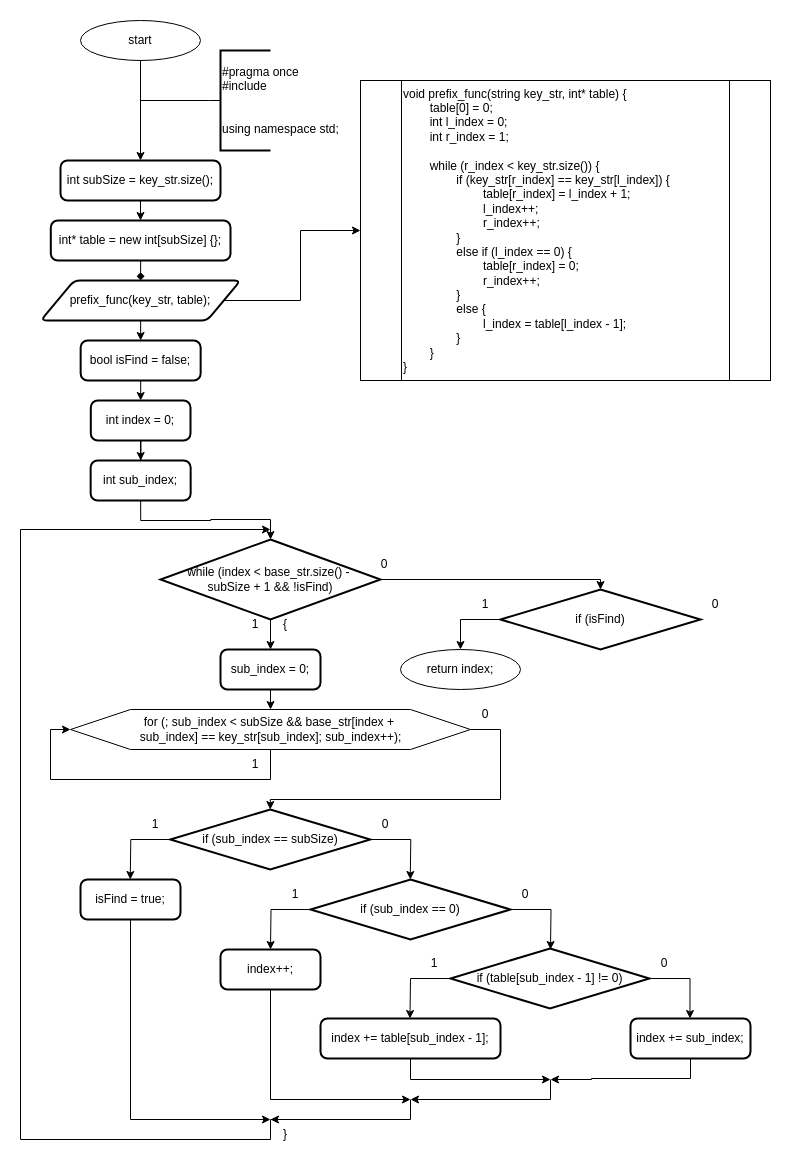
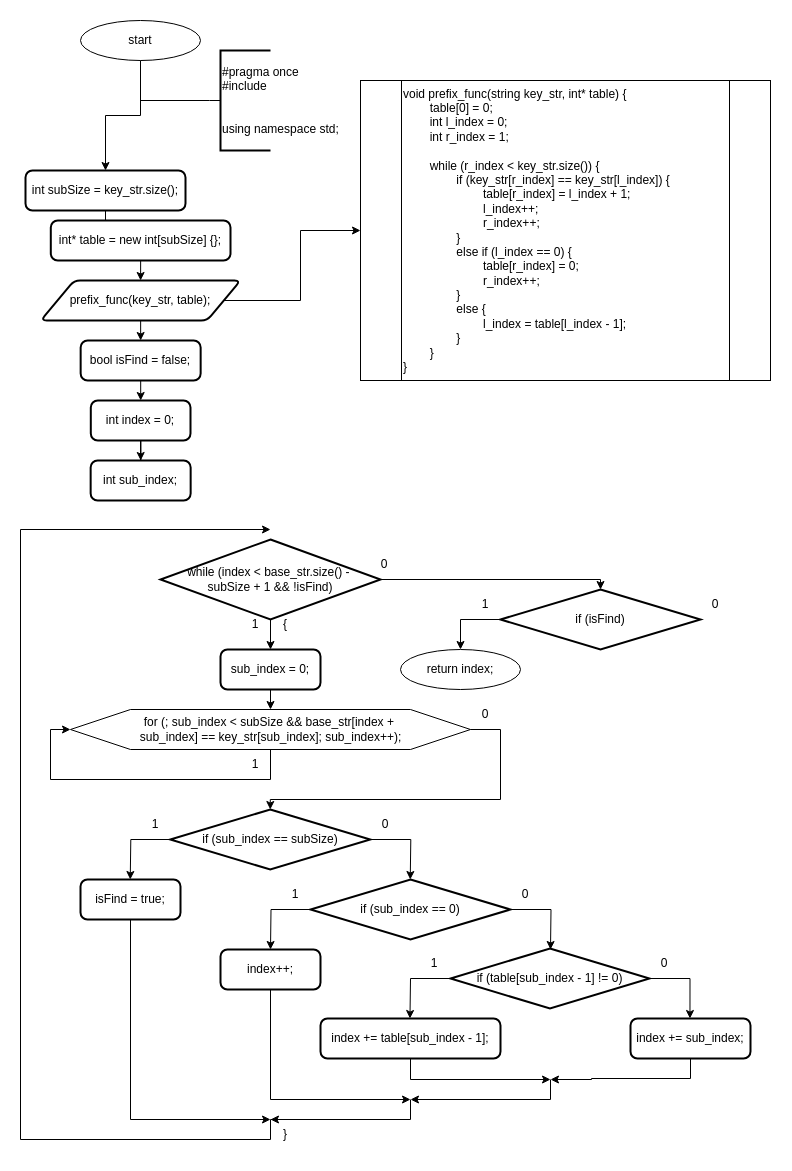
  <mxCell id="0" />
  <mxCell id="1" parent="0" />
  <mxCell id="2" value="start" style="ellipse;whiteSpace=wrap;html=1;" vertex="1" parent="1"><mxGeometry x="80" y="20" width="120" height="40" as="geometry" /></mxCell>
  <mxCell id="3" value="" style="endArrow=classic;html=1;rounded=0;labelBackgroundColor=default;strokeColor=default;align=center;verticalAlign=middle;fontFamily=Helvetica;fontSize=11;fontColor=default;shape=connector;edgeStyle=orthogonalEdgeStyle;exitX=0.5;exitY=1;exitDx=0;exitDy=0;entryX=0.5;entryY=0;entryDx=0;entryDy=0;" edge="1" source="2" parent="1" target="8"><mxGeometry width="50" height="50" relative="1" as="geometry"><mxPoint x="190.29" y="150" as="sourcePoint" /><mxPoint x="140" y="150" as="targetPoint" /></mxGeometry></mxCell>
  <mxCell id="4" style="edgeStyle=orthogonalEdgeStyle;rounded=0;orthogonalLoop=1;jettySize=auto;html=1;exitX=0;exitY=0.5;exitDx=0;exitDy=0;exitPerimeter=0;endArrow=none;endFill=0;strokeWidth=1;" edge="1" source="5" parent="1"><mxGeometry relative="1" as="geometry"><mxPoint x="140" y="100" as="targetPoint" /><mxPoint x="200" y="110" as="sourcePoint" /><Array as="points"><mxPoint x="209" y="100" /></Array></mxGeometry></mxCell>
  <mxCell id="5" value="#pragma once&#10;#include &lt;string&gt;&#10;&#10;&#10;using namespace std;" style="strokeWidth=2;html=1;shape=mxgraph.flowchart.annotation_1;align=left;pointerEvents=1;" vertex="1" parent="1"><mxGeometry x="220" y="50" width="50" height="100" as="geometry" /></mxCell>
  <mxCell id="6" value="&lt;div&gt;void prefix_func(string key_str, int* table) {&lt;/div&gt;&lt;div&gt;&lt;span style=&quot;white-space: normal;&quot;&gt;&lt;span style=&quot;white-space:pre&quot;&gt;&#09;&lt;/span&gt;table[0] = 0;&lt;/span&gt;&lt;/div&gt;&lt;div&gt;&lt;span style=&quot;white-space: normal;&quot;&gt;&lt;span style=&quot;white-space:pre&quot;&gt;&#09;&lt;/span&gt;int l_index = 0;&amp;nbsp;&lt;/span&gt;&lt;/div&gt;&lt;div&gt;&lt;span style=&quot;white-space: normal;&quot;&gt;&lt;span style=&quot;white-space:pre&quot;&gt;&#09;&lt;/span&gt;int r_index = 1;&lt;/span&gt;&lt;/div&gt;&lt;div&gt;&lt;br&gt;&lt;/div&gt;&lt;div&gt;&lt;span style=&quot;white-space: normal;&quot;&gt;&lt;span style=&quot;white-space:pre&quot;&gt;&#09;&lt;/span&gt;while (r_index &amp;lt; key_str.size()) {&lt;/span&gt;&lt;/div&gt;&lt;div&gt;&lt;span style=&quot;white-space: normal;&quot;&gt;&lt;span style=&quot;white-space:pre&quot;&gt;&#09;&#09;&lt;/span&gt;if (key_str[r_index] == key_str[l_index]) {&lt;/span&gt;&lt;/div&gt;&lt;div&gt;&lt;span style=&quot;white-space: normal;&quot;&gt;&lt;span style=&quot;white-space:pre&quot;&gt;&#09;&#09;&#09;&lt;/span&gt;table[r_index] = l_index + 1;&lt;/span&gt;&lt;/div&gt;&lt;div&gt;&lt;span style=&quot;white-space: normal;&quot;&gt;&lt;span style=&quot;white-space:pre&quot;&gt;&#09;&#09;&#09;&lt;/span&gt;l_index++;&lt;/span&gt;&lt;/div&gt;&lt;div&gt;&lt;span style=&quot;white-space: normal;&quot;&gt;&lt;span style=&quot;white-space:pre&quot;&gt;&#09;&#09;&#09;&lt;/span&gt;r_index++;&lt;/span&gt;&lt;/div&gt;&lt;div&gt;&lt;span style=&quot;white-space: normal;&quot;&gt;&lt;span style=&quot;white-space:pre&quot;&gt;&#09;&#09;&lt;/span&gt;}&lt;/span&gt;&lt;/div&gt;&lt;div&gt;&lt;span style=&quot;white-space: normal;&quot;&gt;&lt;span style=&quot;white-space:pre&quot;&gt;&#09;&#09;&lt;/span&gt;else if (l_index == 0) {&lt;/span&gt;&lt;/div&gt;&lt;div&gt;&lt;span style=&quot;white-space: normal;&quot;&gt;&lt;span style=&quot;white-space:pre&quot;&gt;&#09;&#09;&#09;&lt;/span&gt;table[r_index] = 0;&lt;/span&gt;&lt;/div&gt;&lt;div&gt;&lt;span style=&quot;white-space: normal;&quot;&gt;&lt;span style=&quot;white-space:pre&quot;&gt;&#09;&#09;&#09;&lt;/span&gt;r_index++;&lt;/span&gt;&lt;/div&gt;&lt;div&gt;&lt;span style=&quot;white-space: normal;&quot;&gt;&lt;span style=&quot;white-space:pre&quot;&gt;&#09;&#09;&lt;/span&gt;}&lt;/span&gt;&lt;/div&gt;&lt;div&gt;&lt;span style=&quot;white-space: normal;&quot;&gt;&lt;span style=&quot;white-space:pre&quot;&gt;&#09;&#09;&lt;/span&gt;else {&lt;/span&gt;&lt;/div&gt;&lt;div&gt;&lt;span style=&quot;white-space: normal;&quot;&gt;&lt;span style=&quot;white-space:pre&quot;&gt;&#09;&#09;&#09;&lt;/span&gt;l_index = table[l_index - 1];&lt;/span&gt;&lt;/div&gt;&lt;div&gt;&lt;span style=&quot;white-space: normal;&quot;&gt;&lt;span style=&quot;white-space:pre&quot;&gt;&#09;&#09;&lt;/span&gt;}&lt;/span&gt;&lt;/div&gt;&lt;div&gt;&lt;span style=&quot;white-space: normal;&quot;&gt;&lt;span style=&quot;white-space:pre&quot;&gt;&#09;&lt;/span&gt;}&lt;/span&gt;&lt;/div&gt;&lt;div&gt;}&lt;/div&gt;" style="shape=process;whiteSpace=wrap;html=1;backgroundOutline=1;align=left;" vertex="1" parent="1"><mxGeometry x="360" y="80" width="410" height="300" as="geometry" /></mxCell>
  <mxCell id="7" style="edgeStyle=orthogonalEdgeStyle;rounded=0;orthogonalLoop=1;jettySize=auto;html=1;exitX=0.5;exitY=1;exitDx=0;exitDy=0;" edge="1" parent="1" source="8" target="10"><mxGeometry relative="1" as="geometry"><mxPoint x="140.148" y="240" as="targetPoint" /></mxGeometry></mxCell>
- <mxCell id="8" value="int subSize = key_str.size();" style="rounded=1;whiteSpace=wrap;html=1;absoluteArcSize=1;arcSize=14;strokeWidth=2;" vertex="1" parent="1"><mxGeometry x="60" y="160" width="160" height="40" as="geometry" /></mxCell>
- <mxCell id="9" style="edgeStyle=orthogonalEdgeStyle;rounded=0;orthogonalLoop=1;jettySize=auto;html=1;exitX=0.5;exitY=1;exitDx=0;exitDy=0;endArrow=diamond;" edge="1" parent="1" source="10" target="13"><mxGeometry relative="1" as="geometry"><mxPoint x="140.148" y="300" as="targetPoint" /></mxGeometry></mxCell>
+ <mxCell id="8" value="int subSize = key_str.size();" style="rounded=1;whiteSpace=wrap;html=1;absoluteArcSize=1;arcSize=14;strokeWidth=2;" vertex="1" parent="1"><mxGeometry x="25" y="170" width="160" height="40" as="geometry" /></mxCell>
+ <mxCell id="9" style="edgeStyle=orthogonalEdgeStyle;rounded=0;orthogonalLoop=1;jettySize=auto;html=1;exitX=0.5;exitY=1;exitDx=0;exitDy=0;" edge="1" parent="1" source="10" target="13"><mxGeometry relative="1" as="geometry"><mxPoint x="140.148" y="300" as="targetPoint" /></mxGeometry></mxCell>
  <mxCell id="10" value="int* table = new int[subSize] {};" style="rounded=1;whiteSpace=wrap;html=1;absoluteArcSize=1;arcSize=14;strokeWidth=2;" vertex="1" parent="1"><mxGeometry x="50.3" y="220" width="179.7" height="40" as="geometry" /></mxCell>
  <mxCell id="11" style="edgeStyle=orthogonalEdgeStyle;rounded=0;orthogonalLoop=1;jettySize=auto;html=1;exitX=1;exitY=0.5;exitDx=0;exitDy=0;entryX=0;entryY=0.5;entryDx=0;entryDy=0;" edge="1" parent="1" source="13" target="6"><mxGeometry relative="1" as="geometry" /></mxCell>
  <mxCell id="12" style="edgeStyle=orthogonalEdgeStyle;rounded=0;orthogonalLoop=1;jettySize=auto;html=1;exitX=0.5;exitY=1;exitDx=0;exitDy=0;entryX=0.5;entryY=0;entryDx=0;entryDy=0;" edge="1" parent="1" source="13" target="15"><mxGeometry relative="1" as="geometry" /></mxCell>
  <mxCell id="13" value="prefix_func(key_str, table);" style="shape=parallelogram;html=1;strokeWidth=2;perimeter=parallelogramPerimeter;whiteSpace=wrap;rounded=1;arcSize=12;size=0.167;" vertex="1" parent="1"><mxGeometry x="40.3" y="280" width="199.7" height="40" as="geometry" /></mxCell>
  <mxCell id="14" value="" style="edgeStyle=orthogonalEdgeStyle;rounded=0;orthogonalLoop=1;jettySize=auto;html=1;" edge="1" parent="1" source="15" target="17"><mxGeometry relative="1" as="geometry" /></mxCell>
  <mxCell id="15" value="bool isFind = false;" style="rounded=1;whiteSpace=wrap;html=1;absoluteArcSize=1;arcSize=14;strokeWidth=2;" vertex="1" parent="1"><mxGeometry x="80.15" y="340" width="120" height="40" as="geometry" /></mxCell>
  <mxCell id="16" style="edgeStyle=orthogonalEdgeStyle;rounded=0;orthogonalLoop=1;jettySize=auto;html=1;exitX=0.5;exitY=1;exitDx=0;exitDy=0;" edge="1" parent="1" source="17" target="18"><mxGeometry relative="1" as="geometry"><mxPoint x="140.15" y="480" as="targetPoint" /></mxGeometry></mxCell>
  <mxCell id="17" value="int index = 0;" style="rounded=1;whiteSpace=wrap;html=1;absoluteArcSize=1;arcSize=14;strokeWidth=2;" vertex="1" parent="1"><mxGeometry x="90.3" y="400" width="99.7" height="40" as="geometry" /></mxCell>
  <mxCell id="18" value="int sub_index;" style="rounded=1;whiteSpace=wrap;html=1;absoluteArcSize=1;arcSize=14;strokeWidth=2;" vertex="1" parent="1"><mxGeometry x="90.15" y="460" width="100" height="40" as="geometry" /></mxCell>
  <mxCell id="19" style="edgeStyle=orthogonalEdgeStyle;rounded=0;orthogonalLoop=1;jettySize=auto;html=1;exitX=1;exitY=0.5;exitDx=0;exitDy=0;exitPerimeter=0;entryX=0.5;entryY=0;entryDx=0;entryDy=0;entryPerimeter=0;" edge="1" parent="1" source="21" target="42"><mxGeometry relative="1" as="geometry"><mxPoint x="410" y="579" as="targetPoint" /><Array as="points"><mxPoint x="600" y="579" /></Array></mxGeometry></mxCell>
  <mxCell id="20" style="edgeStyle=orthogonalEdgeStyle;rounded=0;orthogonalLoop=1;jettySize=auto;html=1;exitX=0.5;exitY=1;exitDx=0;exitDy=0;exitPerimeter=0;" edge="1" parent="1" source="21"><mxGeometry relative="1" as="geometry"><mxPoint x="270" y="649" as="targetPoint" /></mxGeometry></mxCell>
  <mxCell id="21" value="while (index &amp;lt; base_str.size() -&amp;nbsp;&lt;div&gt;subSize + 1 &amp;amp;&amp;amp; !isFind)&lt;/div&gt;" style="strokeWidth=2;html=1;shape=mxgraph.flowchart.decision;whiteSpace=wrap;" vertex="1" parent="1"><mxGeometry x="160" y="539" width="220" height="80" as="geometry" /></mxCell>
  <mxCell id="22" value="1" style="text;html=1;strokeColor=none;fillColor=none;align=center;verticalAlign=middle;whiteSpace=wrap;rounded=0;" vertex="1" parent="1"><mxGeometry x="240" y="609" width="30" height="30" as="geometry" /></mxCell>
  <mxCell id="23" value="0" style="text;html=1;strokeColor=none;fillColor=none;align=center;verticalAlign=middle;whiteSpace=wrap;rounded=0;" vertex="1" parent="1"><mxGeometry x="369.29" y="549" width="30" height="30" as="geometry" /></mxCell>
  <mxCell id="24" value="{" style="text;html=1;strokeColor=none;fillColor=none;align=center;verticalAlign=middle;whiteSpace=wrap;rounded=0;" vertex="1" parent="1"><mxGeometry x="270" y="609" width="30" height="30" as="geometry" /></mxCell>
  <mxCell id="25" style="edgeStyle=orthogonalEdgeStyle;rounded=0;orthogonalLoop=1;jettySize=auto;html=1;exitX=0.5;exitY=1;exitDx=0;exitDy=0;entryX=0.5;entryY=0;entryDx=0;entryDy=0;" edge="1" parent="1" source="26" target="29"><mxGeometry relative="1" as="geometry" /></mxCell>
  <mxCell id="26" value="sub_index = 0;" style="rounded=1;whiteSpace=wrap;html=1;absoluteArcSize=1;arcSize=14;strokeWidth=2;" vertex="1" parent="1"><mxGeometry x="220" y="649" width="100" height="40" as="geometry" /></mxCell>
  <mxCell id="27" style="edgeStyle=orthogonalEdgeStyle;rounded=0;orthogonalLoop=1;jettySize=auto;html=1;exitX=0.5;exitY=1;exitDx=0;exitDy=0;entryX=0;entryY=0.5;entryDx=0;entryDy=0;" edge="1" parent="1" source="29" target="29"><mxGeometry relative="1" as="geometry"><mxPoint x="270" y="789" as="targetPoint" /><Array as="points"><mxPoint x="270" y="779" /><mxPoint x="50" y="779" /><mxPoint x="50" y="729" /></Array></mxGeometry></mxCell>
  <mxCell id="28" style="edgeStyle=orthogonalEdgeStyle;rounded=0;orthogonalLoop=1;jettySize=auto;html=1;exitX=1;exitY=0.5;exitDx=0;exitDy=0;entryX=0.5;entryY=0;entryDx=0;entryDy=0;entryPerimeter=0;" edge="1" parent="1" source="29" target="35"><mxGeometry relative="1" as="geometry"><mxPoint x="500" y="779" as="targetPoint" /><Array as="points"><mxPoint x="500" y="729" /><mxPoint x="500" y="799" /><mxPoint x="270" y="799" /></Array></mxGeometry></mxCell>
  <mxCell id="29" value="&lt;div&gt;for (; sub_index &amp;lt; subSize &amp;amp;&amp;amp;&amp;nbsp;&lt;span style=&quot;background-color: initial;&quot;&gt;base_str[index +&amp;nbsp;&lt;/span&gt;&lt;/div&gt;&lt;div&gt;&lt;span style=&quot;background-color: initial;&quot;&gt;sub_index] == key_str[sub_index]; sub_index++);&lt;/span&gt;&lt;/div&gt;" style="verticalLabelPosition=middle;verticalAlign=middle;html=1;shape=hexagon;perimeter=hexagonPerimeter2;arcSize=6;size=0.15;labelPosition=center;align=center;" vertex="1" parent="1"><mxGeometry x="70" y="709" width="400" height="40" as="geometry" /></mxCell>
  <mxCell id="30" value="1" style="text;html=1;strokeColor=none;fillColor=none;align=center;verticalAlign=middle;whiteSpace=wrap;rounded=0;" vertex="1" parent="1"><mxGeometry x="240" y="749" width="30" height="30" as="geometry" /></mxCell>
  <mxCell id="31" value="0" style="text;html=1;strokeColor=none;fillColor=none;align=center;verticalAlign=middle;whiteSpace=wrap;rounded=0;" vertex="1" parent="1"><mxGeometry x="470" y="699" width="30" height="30" as="geometry" /></mxCell>
  <mxCell id="32" value="}" style="text;html=1;strokeColor=none;fillColor=none;align=center;verticalAlign=middle;whiteSpace=wrap;rounded=0;" vertex="1" parent="1"><mxGeometry x="270" y="1119" width="30" height="30" as="geometry" /></mxCell>
  <mxCell id="33" style="edgeStyle=orthogonalEdgeStyle;rounded=0;orthogonalLoop=1;jettySize=auto;html=1;exitX=0;exitY=0.5;exitDx=0;exitDy=0;exitPerimeter=0;" edge="1" parent="1" source="35"><mxGeometry relative="1" as="geometry"><mxPoint x="129.75" y="879" as="targetPoint" /></mxGeometry></mxCell>
  <mxCell id="34" style="edgeStyle=orthogonalEdgeStyle;rounded=0;orthogonalLoop=1;jettySize=auto;html=1;exitX=1;exitY=0.5;exitDx=0;exitDy=0;exitPerimeter=0;" edge="1" parent="1" source="35"><mxGeometry relative="1" as="geometry"><mxPoint x="409.75" y="879" as="targetPoint" /></mxGeometry></mxCell>
  <mxCell id="35" value="if (sub_index == subSize)" style="strokeWidth=2;html=1;shape=mxgraph.flowchart.decision;whiteSpace=wrap;" vertex="1" parent="1"><mxGeometry x="169.75" y="809" width="200" height="60" as="geometry" /></mxCell>
  <mxCell id="36" value="1" style="text;html=1;strokeColor=none;fillColor=none;align=center;verticalAlign=middle;whiteSpace=wrap;rounded=0;" vertex="1" parent="1"><mxGeometry x="139.75" y="809" width="30" height="30" as="geometry" /></mxCell>
  <mxCell id="37" value="0" style="text;html=1;strokeColor=none;fillColor=none;align=center;verticalAlign=middle;whiteSpace=wrap;rounded=0;" vertex="1" parent="1"><mxGeometry x="369.75" y="809" width="30" height="30" as="geometry" /></mxCell>
  <mxCell id="38" style="edgeStyle=orthogonalEdgeStyle;rounded=0;orthogonalLoop=1;jettySize=auto;html=1;exitX=0.5;exitY=1;exitDx=0;exitDy=0;" edge="1" parent="1" source="39"><mxGeometry relative="1" as="geometry"><mxPoint x="270" y="1119" as="targetPoint" /><Array as="points"><mxPoint x="130" y="1119" /></Array></mxGeometry></mxCell>
  <mxCell id="39" value="isFind = true;" style="rounded=1;whiteSpace=wrap;html=1;absoluteArcSize=1;arcSize=14;strokeWidth=2;" vertex="1" parent="1"><mxGeometry x="80" y="879" width="100" height="40" as="geometry" /></mxCell>
  <mxCell id="40" style="edgeStyle=orthogonalEdgeStyle;rounded=0;orthogonalLoop=1;jettySize=auto;html=1;" edge="1" parent="1"><mxGeometry relative="1" as="geometry"><mxPoint x="270" y="529" as="targetPoint" /><Array as="points"><mxPoint x="270" y="1119" /><mxPoint x="270" y="1139" /><mxPoint x="20" y="1139" /><mxPoint x="20" y="529" /></Array><mxPoint x="280" y="1119" as="sourcePoint" /></mxGeometry></mxCell>
  <mxCell id="41" style="edgeStyle=orthogonalEdgeStyle;rounded=0;orthogonalLoop=1;jettySize=auto;html=1;exitX=0;exitY=0.5;exitDx=0;exitDy=0;exitPerimeter=0;entryX=0.5;entryY=0;entryDx=0;entryDy=0;" edge="1" parent="1" source="42" target="45"><mxGeometry relative="1" as="geometry"><mxPoint x="460" y="659" as="targetPoint" /></mxGeometry></mxCell>
  <mxCell id="42" value="if (isFind)" style="strokeWidth=2;html=1;shape=mxgraph.flowchart.decision;whiteSpace=wrap;" vertex="1" parent="1"><mxGeometry x="500" y="589" width="200" height="60" as="geometry" /></mxCell>
  <mxCell id="43" value="1" style="text;html=1;strokeColor=none;fillColor=none;align=center;verticalAlign=middle;whiteSpace=wrap;rounded=0;" vertex="1" parent="1"><mxGeometry x="470" y="589" width="30" height="30" as="geometry" /></mxCell>
  <mxCell id="44" value="0" style="text;html=1;strokeColor=none;fillColor=none;align=center;verticalAlign=middle;whiteSpace=wrap;rounded=0;" vertex="1" parent="1"><mxGeometry x="700" y="589" width="30" height="30" as="geometry" /></mxCell>
  <mxCell id="45" value="return index;" style="ellipse;whiteSpace=wrap;html=1;" vertex="1" parent="1"><mxGeometry x="400" y="649" width="120" height="40" as="geometry" /></mxCell>
  <mxCell id="46" style="edgeStyle=orthogonalEdgeStyle;rounded=0;orthogonalLoop=1;jettySize=auto;html=1;exitX=0;exitY=0.5;exitDx=0;exitDy=0;exitPerimeter=0;" edge="1" source="48" parent="1"><mxGeometry relative="1" as="geometry"><mxPoint x="270" y="949" as="targetPoint" /></mxGeometry></mxCell>
  <mxCell id="47" style="edgeStyle=orthogonalEdgeStyle;rounded=0;orthogonalLoop=1;jettySize=auto;html=1;exitX=1;exitY=0.5;exitDx=0;exitDy=0;exitPerimeter=0;" edge="1" source="48" parent="1"><mxGeometry relative="1" as="geometry"><mxPoint x="550" y="949" as="targetPoint" /></mxGeometry></mxCell>
  <mxCell id="48" value="if (sub_index == 0)" style="strokeWidth=2;html=1;shape=mxgraph.flowchart.decision;whiteSpace=wrap;" vertex="1" parent="1"><mxGeometry x="310" y="879" width="200" height="60" as="geometry" /></mxCell>
  <mxCell id="49" value="1" style="text;html=1;strokeColor=none;fillColor=none;align=center;verticalAlign=middle;whiteSpace=wrap;rounded=0;" vertex="1" parent="1"><mxGeometry x="280" y="879" width="30" height="30" as="geometry" /></mxCell>
  <mxCell id="50" value="0" style="text;html=1;strokeColor=none;fillColor=none;align=center;verticalAlign=middle;whiteSpace=wrap;rounded=0;" vertex="1" parent="1"><mxGeometry x="510" y="879" width="30" height="30" as="geometry" /></mxCell>
  <mxCell id="51" style="edgeStyle=orthogonalEdgeStyle;rounded=0;orthogonalLoop=1;jettySize=auto;html=1;exitX=0.5;exitY=1;exitDx=0;exitDy=0;" edge="1" parent="1" source="52"><mxGeometry relative="1" as="geometry"><mxPoint x="410" y="1099" as="targetPoint" /><Array as="points"><mxPoint x="270" y="1099" /></Array></mxGeometry></mxCell>
  <mxCell id="52" value="index++;" style="rounded=1;whiteSpace=wrap;html=1;absoluteArcSize=1;arcSize=14;strokeWidth=2;" vertex="1" parent="1"><mxGeometry x="220" y="949" width="100" height="40" as="geometry" /></mxCell>
  <mxCell id="53" style="edgeStyle=orthogonalEdgeStyle;rounded=0;orthogonalLoop=1;jettySize=auto;html=1;exitX=0;exitY=0.5;exitDx=0;exitDy=0;exitPerimeter=0;" edge="1" source="55" parent="1"><mxGeometry relative="1" as="geometry"><mxPoint x="409.48" y="1018" as="targetPoint" /></mxGeometry></mxCell>
  <mxCell id="54" style="edgeStyle=orthogonalEdgeStyle;rounded=0;orthogonalLoop=1;jettySize=auto;html=1;exitX=1;exitY=0.5;exitDx=0;exitDy=0;exitPerimeter=0;" edge="1" source="55" parent="1"><mxGeometry relative="1" as="geometry"><mxPoint x="689.48" y="1018" as="targetPoint" /><Array as="points"><mxPoint x="689" y="978" /></Array></mxGeometry></mxCell>
  <mxCell id="55" value="if (table[sub_index - 1] != 0)" style="strokeWidth=2;html=1;shape=mxgraph.flowchart.decision;whiteSpace=wrap;" vertex="1" parent="1"><mxGeometry x="450" y="948" width="198.96" height="60" as="geometry" /></mxCell>
  <mxCell id="56" value="1" style="text;html=1;strokeColor=none;fillColor=none;align=center;verticalAlign=middle;whiteSpace=wrap;rounded=0;" vertex="1" parent="1"><mxGeometry x="419.48" y="948" width="30" height="30" as="geometry" /></mxCell>
  <mxCell id="57" value="0" style="text;html=1;strokeColor=none;fillColor=none;align=center;verticalAlign=middle;whiteSpace=wrap;rounded=0;" vertex="1" parent="1"><mxGeometry x="649.48" y="948" width="30" height="30" as="geometry" /></mxCell>
  <mxCell id="58" style="edgeStyle=orthogonalEdgeStyle;rounded=0;orthogonalLoop=1;jettySize=auto;html=1;exitX=0.5;exitY=1;exitDx=0;exitDy=0;" edge="1" parent="1" source="59"><mxGeometry relative="1" as="geometry"><mxPoint x="550" y="1079" as="targetPoint" /><Array as="points"><mxPoint x="410" y="1079" /></Array></mxGeometry></mxCell>
  <mxCell id="59" value="index += table[sub_index - 1];" style="rounded=1;whiteSpace=wrap;html=1;absoluteArcSize=1;arcSize=14;strokeWidth=2;" vertex="1" parent="1"><mxGeometry x="320" y="1018" width="180" height="40" as="geometry" /></mxCell>
  <mxCell id="60" style="edgeStyle=orthogonalEdgeStyle;rounded=0;orthogonalLoop=1;jettySize=auto;html=1;exitX=0.5;exitY=1;exitDx=0;exitDy=0;" edge="1" parent="1" source="61"><mxGeometry relative="1" as="geometry"><mxPoint x="550" y="1079" as="targetPoint" /><Array as="points"><mxPoint x="690" y="1078" /><mxPoint x="591" y="1078" /><mxPoint x="551" y="1079" /></Array></mxGeometry></mxCell>
  <mxCell id="61" value="index += sub_index;" style="rounded=1;whiteSpace=wrap;html=1;absoluteArcSize=1;arcSize=14;strokeWidth=2;" vertex="1" parent="1"><mxGeometry x="630" y="1018" width="120" height="40" as="geometry" /></mxCell>
  <mxCell id="62" value="" style="endArrow=classic;html=1;rounded=0;" edge="1" parent="1"><mxGeometry width="50" height="50" relative="1" as="geometry"><mxPoint x="550" y="1079" as="sourcePoint" /><mxPoint x="410" y="1099" as="targetPoint" /><Array as="points"><mxPoint x="550" y="1099" /></Array></mxGeometry></mxCell>
  <mxCell id="63" value="" style="endArrow=classic;html=1;rounded=0;" edge="1" parent="1"><mxGeometry width="50" height="50" relative="1" as="geometry"><mxPoint x="410" y="1099" as="sourcePoint" /><mxPoint x="270" y="1119" as="targetPoint" /><Array as="points"><mxPoint x="410" y="1119" /></Array></mxGeometry></mxCell>
- <mxCell id="64" style="edgeStyle=orthogonalEdgeStyle;rounded=0;orthogonalLoop=1;jettySize=auto;html=1;exitX=0.5;exitY=1;exitDx=0;exitDy=0;entryX=0.5;entryY=0;entryDx=0;entryDy=0;entryPerimeter=0;" edge="1" parent="1" source="18" target="21"><mxGeometry relative="1" as="geometry" /></mxCell>
